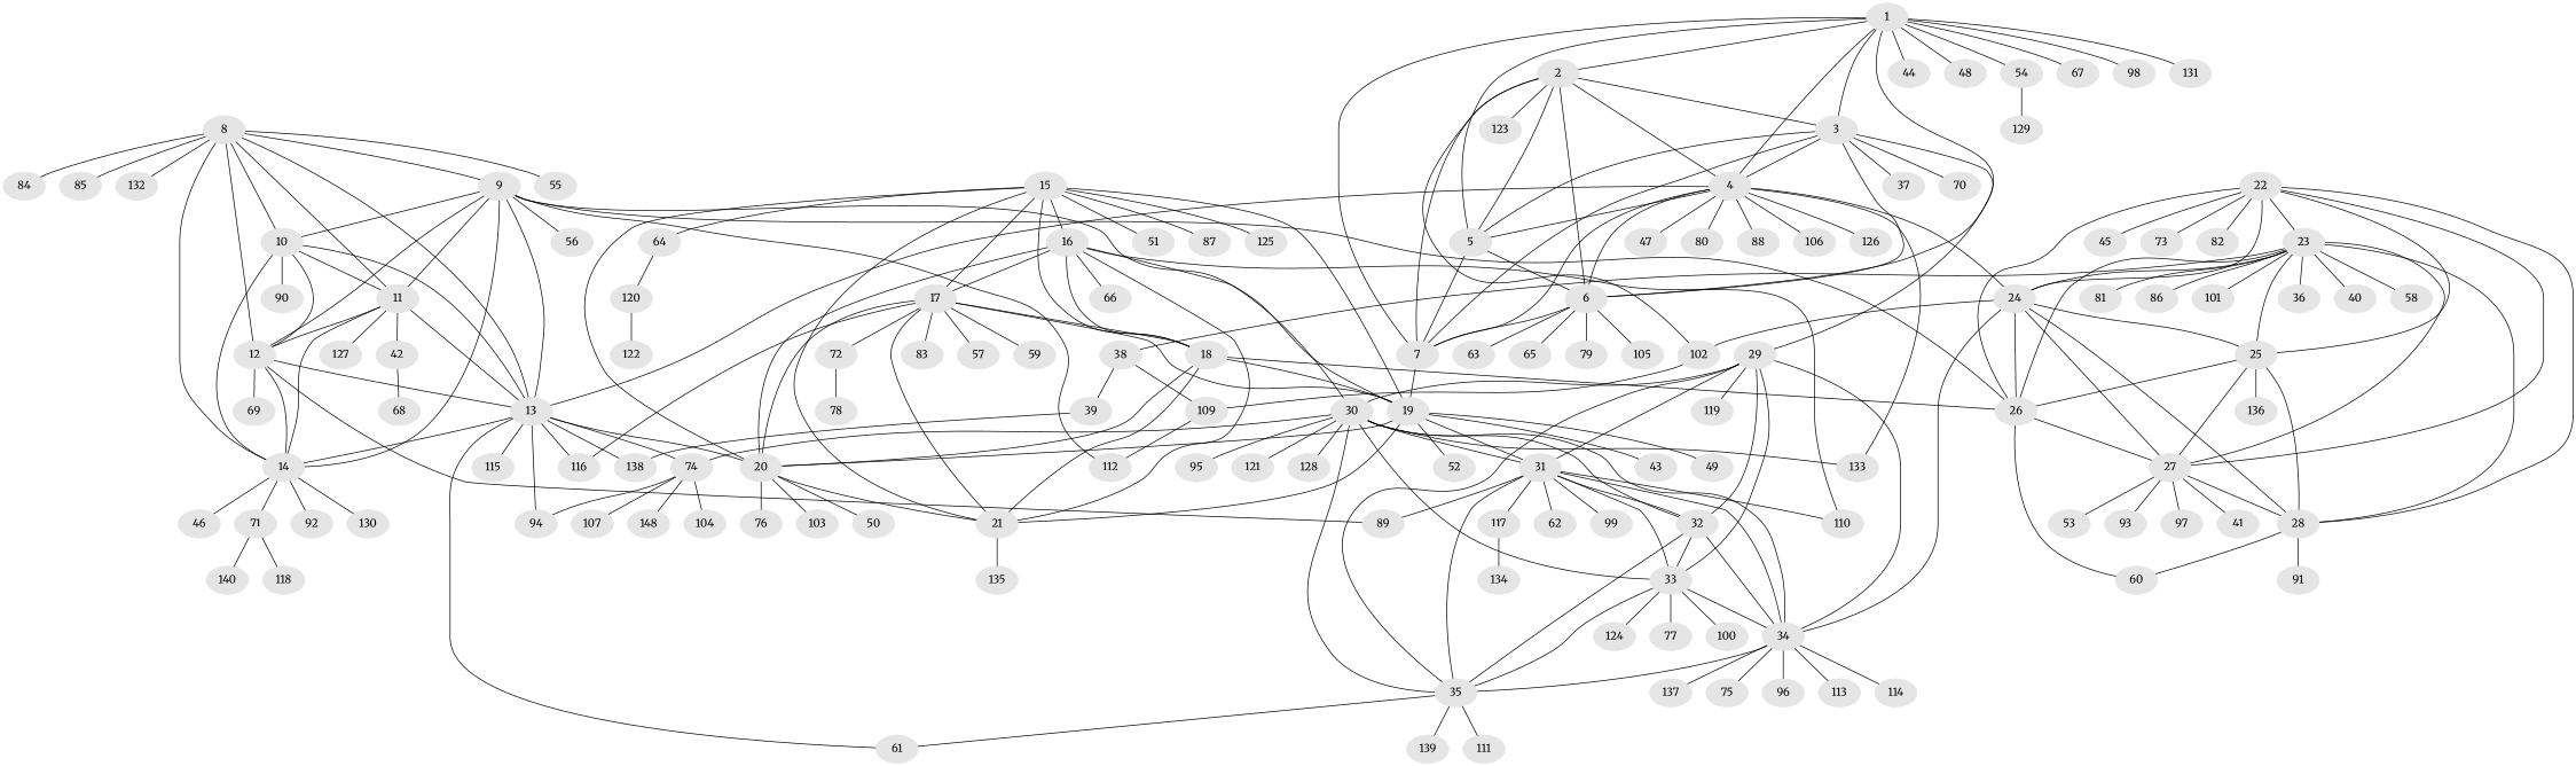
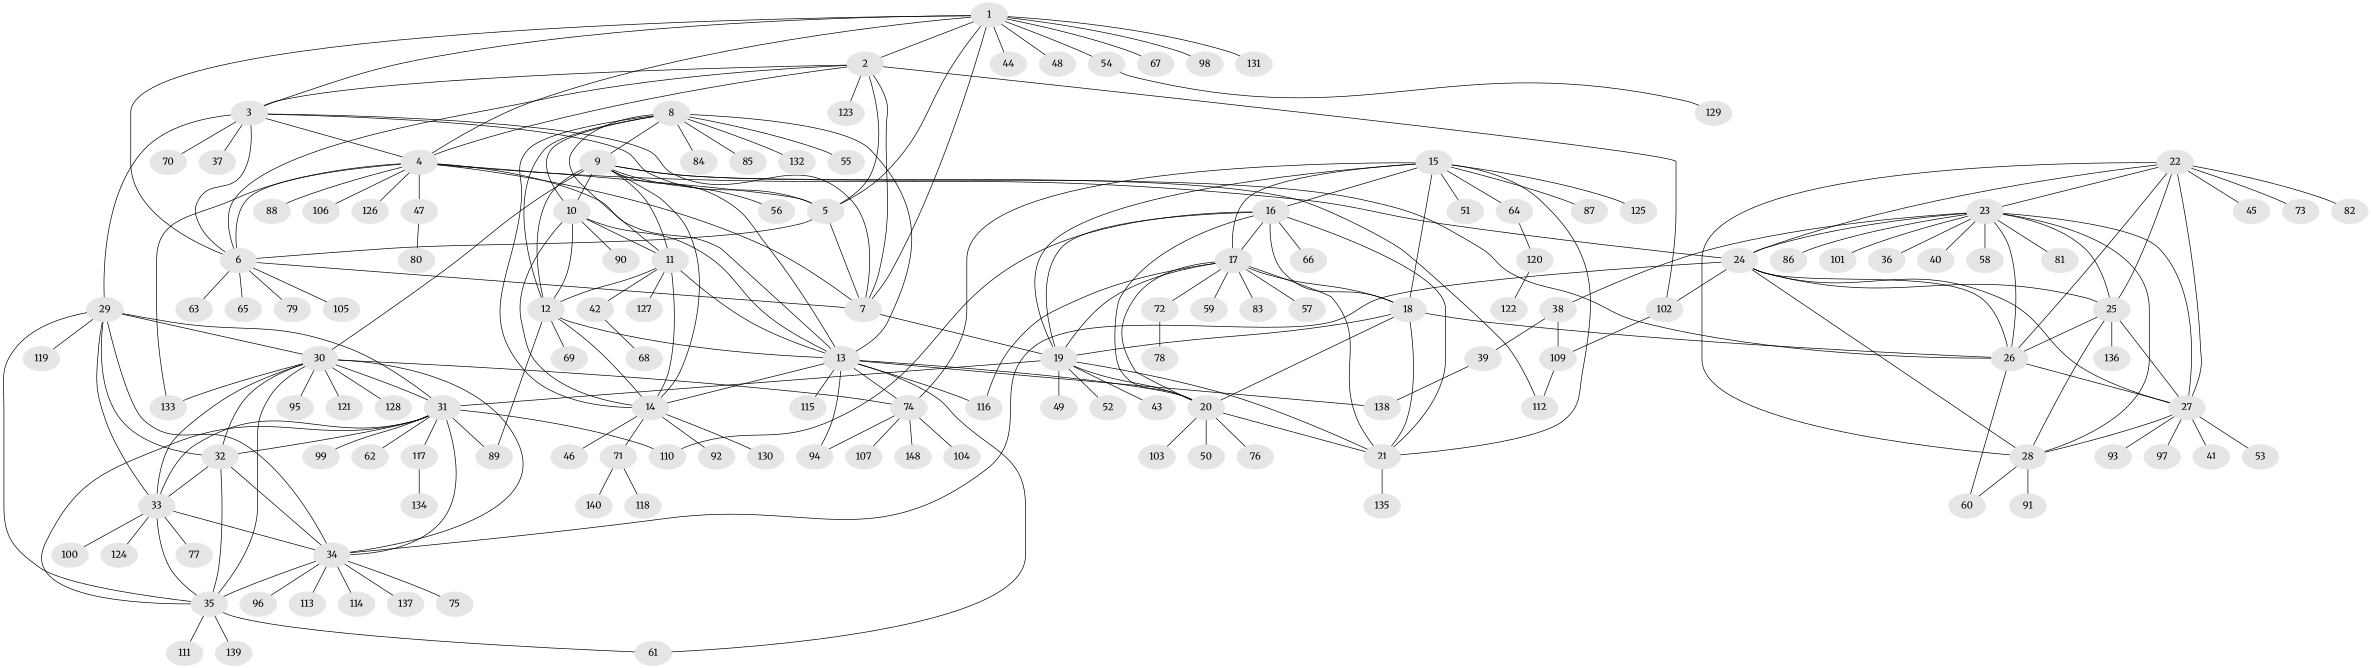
  graph {
    fontname=Merriweather
    node [color=gray90 fontname=Merriweather style=filled]
    edge [fontname=Merriweather]
    1
    2
    3
    4
    5
    6
    7
    44
    48
    54
    67
    98
    131
    102
    123
    29
    37
    70
    13
    24
    47
    80
    88
    106
    126
    133
    63
    65
    79
    105
    19
    129
    109
    30
    31
    34
    32
    33
    35
    119
    14
    20
    61
    74
    94
    115
    116
    138
    26
    25
    27
    28
    21
    43
    49
    52
    8
    9
    10
    11
    12
    55
    84
    85
    132
    56
    112
    90
    42
    127
    69
    89
    46
    71
    92
    130
    60
    95
    121
    128
    68
    50
    76
    103
    104
    107
    n87 [label=148]
    118
    140
    15
    16
    17
    18
    51
    64
    87
    125
    66
    110
    57
    59
    72
    83
    135
    120
    78
    62
    99
    117
    22
    23
    45
    73
    82
    36
    38
    40
    58
    81
    86
    101
    136
    41
    53
    93
    97
    91
    39
    75
    96
    113
    114
    137
    77
    100
    124
    111
    139
    134
    122
    1 -- 2
    1 -- 3
    1 -- 4
    1 -- 5
    1 -- 6
    1 -- 7
    1 -- 44
    1 -- 48
    1 -- 54
    1 -- 67
    1 -- 98
    1 -- 131
    2 -- 3
    2 -- 4
    2 -- 5
    2 -- 6
    2 -- 7
    2 -- 102
    2 -- 123
    3 -- 4
    3 -- 5
    3 -- 6
    3 -- 7
    3 -- 29
    3 -- 37
    3 -- 70
    4 -- 5
    4 -- 6
    4 -- 7
    4 -- 13
    4 -- 24
    4 -- 47
-   4 -- 80
+   47 -- 80
    4 -- 88
    4 -- 106
    4 -- 126
    4 -- 133
    5 -- 6
    5 -- 7
    6 -- 7
    6 -- 63
    6 -- 65
    6 -- 79
    6 -- 105
    7 -- 19
    54 -- 129
    102 -- 109
    29 -- 30
    29 -- 31
    29 -- 34
    29 -- 32
    29 -- 33
    29 -- 35
    29 -- 119
    13 -- 14
    13 -- 20
    13 -- 61
    13 -- 74
    13 -- 94
    13 -- 115
    13 -- 116
    13 -- 138
    24 -- 102
    24 -- 34
    24 -- 26
    24 -- 25
    24 -- 27
    24 -- 28
    19 -- 31
    19 -- 20
    19 -- 21
    19 -- 43
    19 -- 49
    19 -- 52
    109 -- 112
    30 -- 133
    30 -- 31
    30 -- 34
    30 -- 32
    30 -- 33
    30 -- 35
    30 -- 74
    30 -- 95
    30 -- 121
    30 -- 128
    31 -- 34
    31 -- 32
    31 -- 33
    31 -- 35
    31 -- 89
    31 -- 110
    31 -- 62
    31 -- 99
    31 -- 117
    34 -- 35
    34 -- 75
    34 -- 96
    34 -- 113
    34 -- 114
    34 -- 137
    32 -- 34
    32 -- 33
    32 -- 35
    33 -- 34
    33 -- 35
    33 -- 77
    33 -- 100
    33 -- 124
    35 -- 61
    35 -- 111
    35 -- 139
    14 -- 46
    14 -- 71
    14 -- 92
    14 -- 130
    20 -- 21
    20 -- 50
    20 -- 76
    20 -- 103
    74 -- 94
    74 -- 104
    74 -- 107
    74 -- n87
    26 -- 27
    26 -- 60
    25 -- 26
    25 -- 27
    25 -- 28
    25 -- 136
    27 -- 28
    27 -- 41
    27 -- 53
    27 -- 93
    27 -- 97
    28 -- 60
    28 -- 91
    21 -- 135
    8 -- 13
    8 -- 14
    8 -- 9
    8 -- 10
    8 -- 11
    8 -- 12
    8 -- 55
    8 -- 84
    8 -- 85
    8 -- 132
    9 -- 13
    9 -- 30
    9 -- 14
    9 -- 26
    9 -- 10
    9 -- 11
    9 -- 12
    9 -- 56
    9 -- 112
    10 -- 13
    10 -- 14
    10 -- 11
    10 -- 12
    10 -- 90
    11 -- 13
    11 -- 14
    11 -- 12
    11 -- 42
    11 -- 127
    12 -- 13
    12 -- 14
    12 -- 69
    12 -- 89
    42 -- 68
    71 -- 118
    71 -- 140
    15 -- 19
-   15 -- 20
+   15 -- 74
    15 -- 21
    15 -- 16
    15 -- 17
    15 -- 18
    15 -- 51
    15 -- 64
    15 -- 87
    15 -- 125
    16 -- 19
    16 -- 20
    16 -- 21
    16 -- 17
    16 -- 18
    16 -- 66
    16 -- 110
    17 -- 19
    17 -- 20
    17 -- 116
    17 -- 21
    17 -- 18
    17 -- 57
    17 -- 59
    17 -- 72
    17 -- 83
    18 -- 19
    18 -- 20
    18 -- 26
    18 -- 21
    64 -- 120
    72 -- 78
    120 -- 122
    117 -- 134
    22 -- 24
    22 -- 26
    22 -- 25
    22 -- 27
    22 -- 28
    22 -- 23
    22 -- 45
    22 -- 73
    22 -- 82
    23 -- 24
    23 -- 26
    23 -- 25
    23 -- 27
    23 -- 28
    23 -- 36
    23 -- 38
    23 -- 40
    23 -- 58
    23 -- 81
    23 -- 86
    23 -- 101
    38 -- 109
    38 -- 39
    39 -- 138
  }
